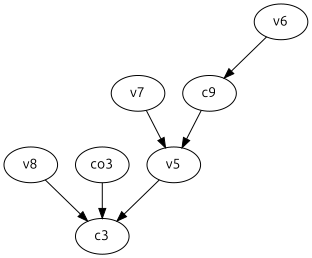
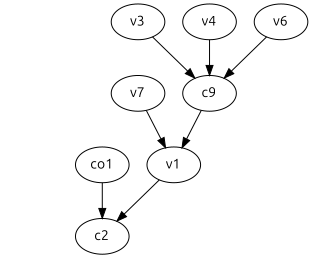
  strict digraph {
    fontname=Ubuntu
    node [fontname=Ubuntu]
    edge [fontname=Ubuntu weight=1]
    n1 [label=c9]
-   v1 [label=v5]
-   c2 [label=c3]
+   v1
+   c2
+   v3
+   v4
    v6
    v7
-   v8
-   co1 [label=co3]
+   co1
    n1 -> v1
    v1 -> c2
+   v3 -> n1
+   v4 -> n1
    v6 -> n1
    v7 -> v1
-   v8 -> c2
    co1 -> c2
  }
